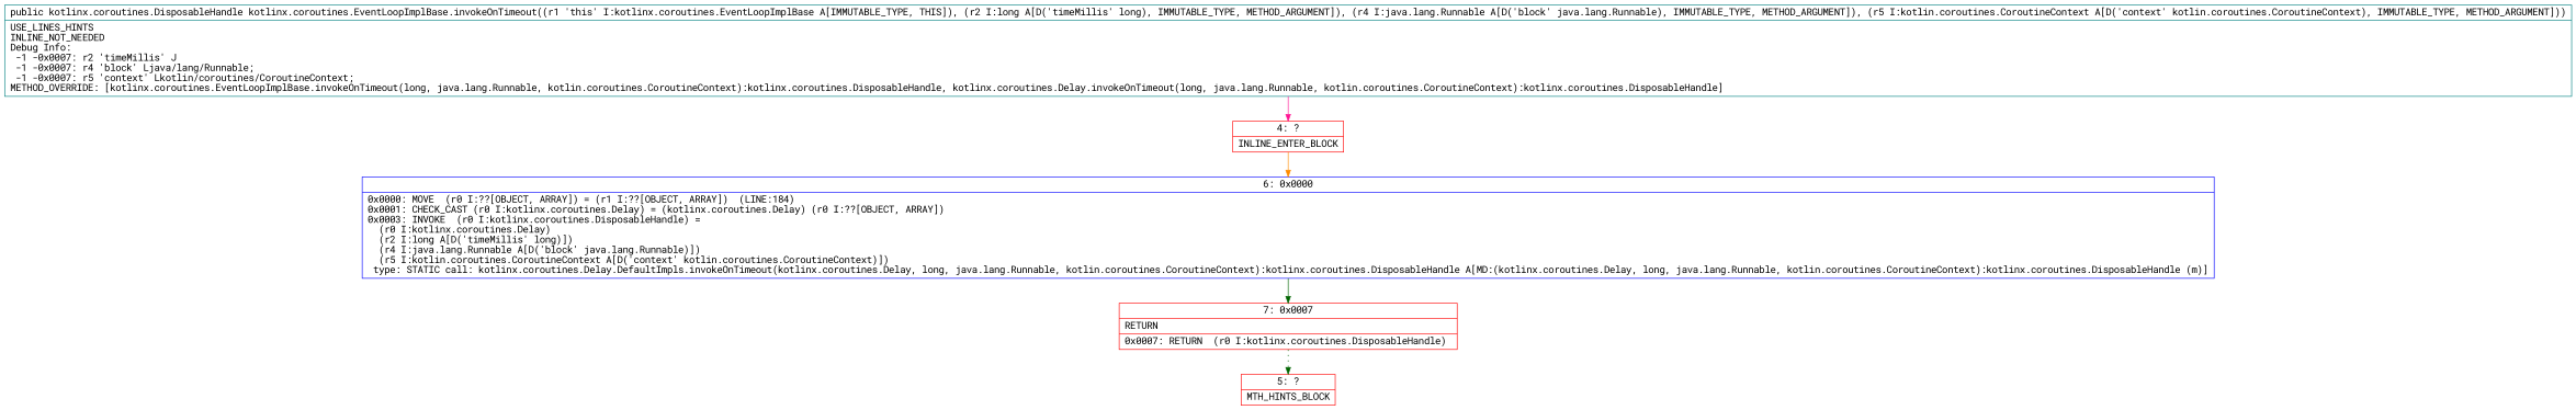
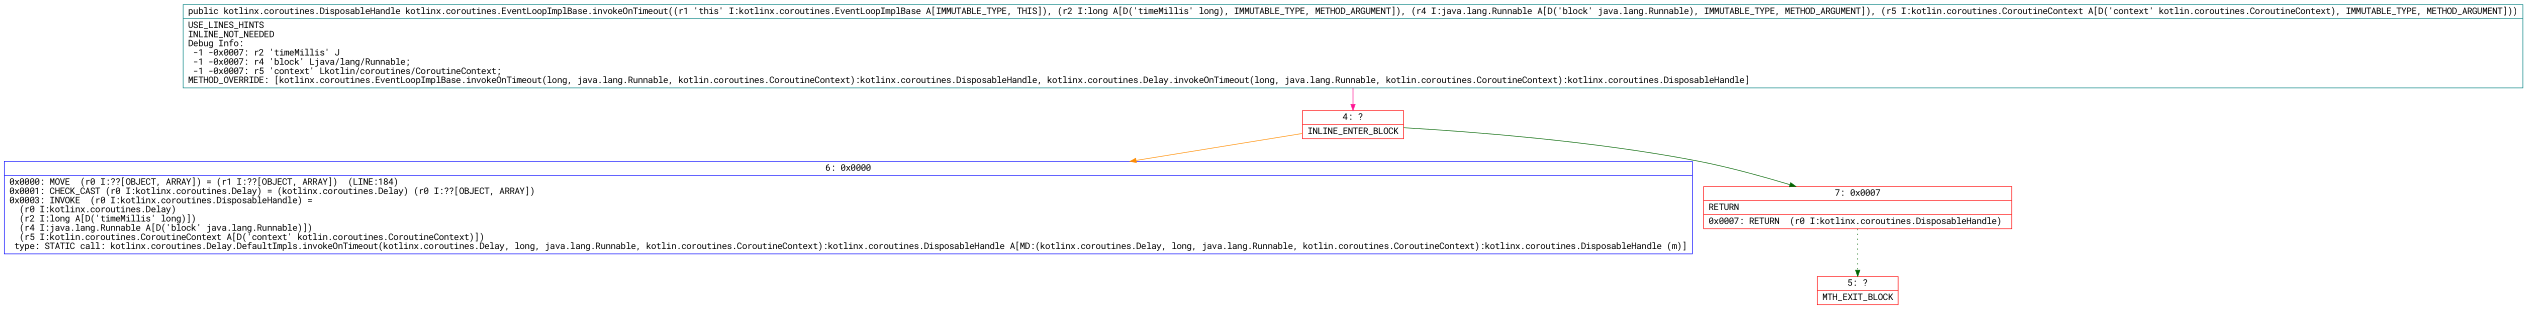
  digraph {
    fontname="Roboto Mono"
    node [color=red fontname="Roboto Mono" shape=record]
    edge [color=darkgreen fontname="Roboto Mono" style=solid]
    n1 [label="{4\:\ ?|INLINE_ENTER_BLOCK\l}"]
    n2 [color=blue label="{6\:\ 0x0000|0x0000: MOVE  (r0 I:??[OBJECT, ARRAY]) = (r1 I:??[OBJECT, ARRAY])  (LINE:184)\l0x0001: CHECK_CAST (r0 I:kotlinx.coroutines.Delay) = (kotlinx.coroutines.Delay) (r0 I:??[OBJECT, ARRAY]) \l0x0003: INVOKE  (r0 I:kotlinx.coroutines.DisposableHandle) = \l  (r0 I:kotlinx.coroutines.Delay)\l  (r2 I:long A[D('timeMillis' long)])\l  (r4 I:java.lang.Runnable A[D('block' java.lang.Runnable)])\l  (r5 I:kotlin.coroutines.CoroutineContext A[D('context' kotlin.coroutines.CoroutineContext)])\l type: STATIC call: kotlinx.coroutines.Delay.DefaultImpls.invokeOnTimeout(kotlinx.coroutines.Delay, long, java.lang.Runnable, kotlin.coroutines.CoroutineContext):kotlinx.coroutines.DisposableHandle A[MD:(kotlinx.coroutines.Delay, long, java.lang.Runnable, kotlin.coroutines.CoroutineContext):kotlinx.coroutines.DisposableHandle (m)]\l}"]
    n3 [label="{7\:\ 0x0007|RETURN\l|0x0007: RETURN  (r0 I:kotlinx.coroutines.DisposableHandle) \l}"]
-   n4 [label="{5\:\ ?|MTH_HINTS_BLOCK\l}"]
+   n4 [label="{5\:\ ?|MTH_EXIT_BLOCK\l}"]
    n5 [color=teal label="{public kotlinx.coroutines.DisposableHandle kotlinx.coroutines.EventLoopImplBase.invokeOnTimeout((r1 'this' I:kotlinx.coroutines.EventLoopImplBase A[IMMUTABLE_TYPE, THIS]), (r2 I:long A[D('timeMillis' long), IMMUTABLE_TYPE, METHOD_ARGUMENT]), (r4 I:java.lang.Runnable A[D('block' java.lang.Runnable), IMMUTABLE_TYPE, METHOD_ARGUMENT]), (r5 I:kotlin.coroutines.CoroutineContext A[D('context' kotlin.coroutines.CoroutineContext), IMMUTABLE_TYPE, METHOD_ARGUMENT]))  | USE_LINES_HINTS\lINLINE_NOT_NEEDED\lDebug Info:\l  \-1 \-0x0007: r2 'timeMillis' J\l  \-1 \-0x0007: r4 'block' Ljava\/lang\/Runnable;\l  \-1 \-0x0007: r5 'context' Lkotlin\/coroutines\/CoroutineContext;\lMETHOD_OVERRIDE: [kotlinx.coroutines.EventLoopImplBase.invokeOnTimeout(long, java.lang.Runnable, kotlin.coroutines.CoroutineContext):kotlinx.coroutines.DisposableHandle, kotlinx.coroutines.Delay.invokeOnTimeout(long, java.lang.Runnable, kotlin.coroutines.CoroutineContext):kotlinx.coroutines.DisposableHandle]\l}"]
    n1 -> n2 [color=darkorange]
-   n2 -> n3
+   n1 -> n3
    n3 -> n4 [style=dotted]
    n5 -> n1 [color=deeppink]
  }
